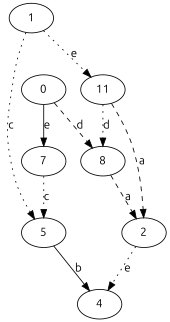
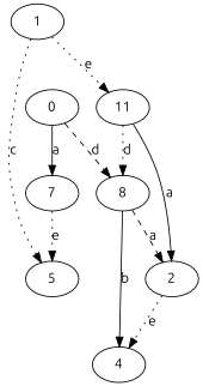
  strict digraph {
    fontname=Ubuntu
    node [fontname=Ubuntu]
    edge [fontname=Ubuntu style=dotted]
    1
    5
    11
    4
    2
    n6 [label=8]
    7
    0
    1 -> 5 [label=c]
    1 -> 11 [label=e]
-   5 -> 4 [label=b style=solid]
-   11 -> 2 [label=a style=dashed]
+   n6 -> 4 [label=b style=solid]
+   11 -> 2 [label=a style=solid]
    11 -> n6 [label=d]
    2 -> 4 [label=e]
    n6 -> 2 [label=a style=dashed]
-   7 -> 5 [label=c]
+   7 -> 5 [label=e]
    0 -> n6 [label=d style=dashed]
-   0 -> 7 [label=e style=solid]
+   0 -> 7 [label=a style=solid]
  }
